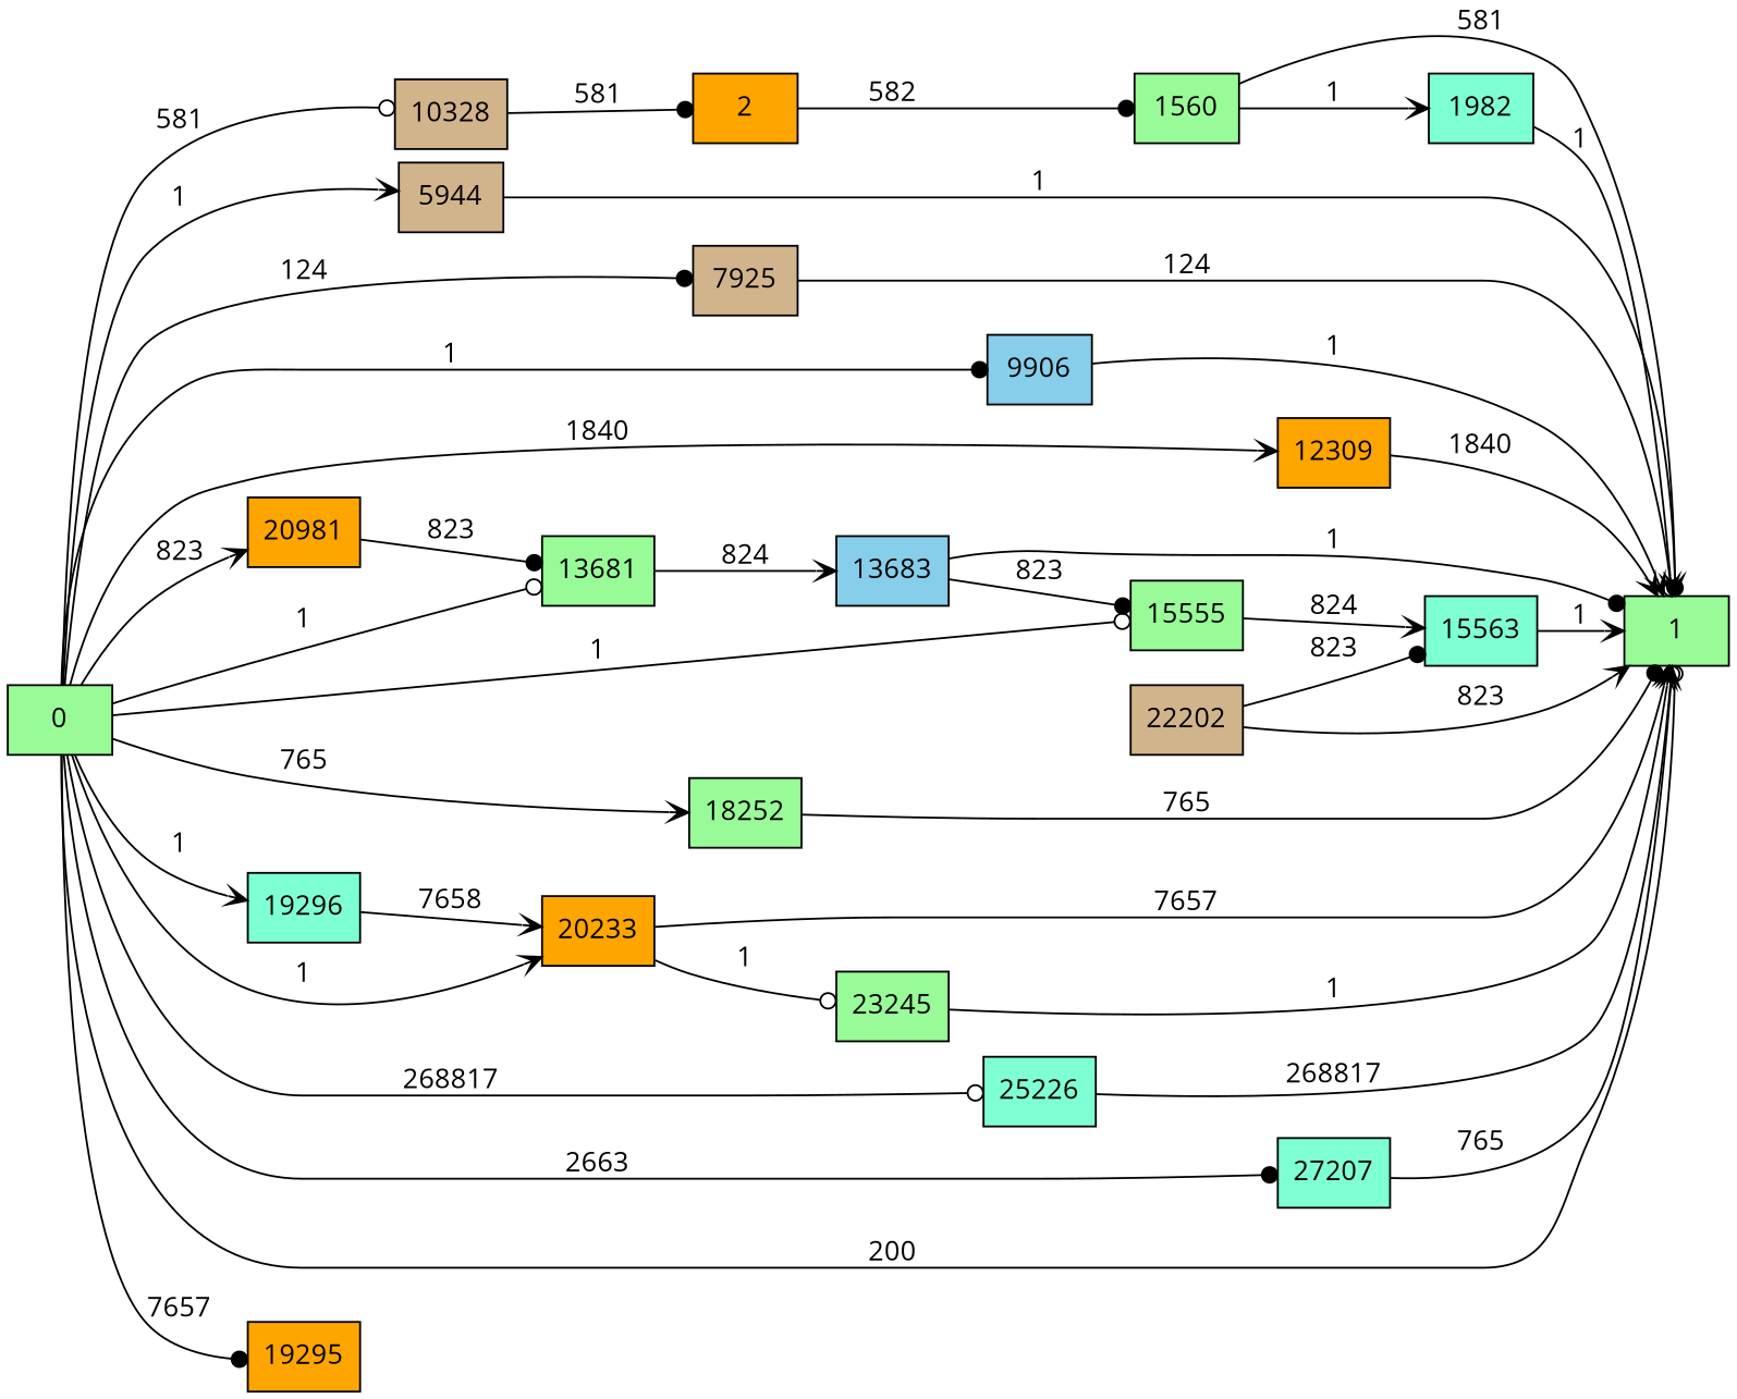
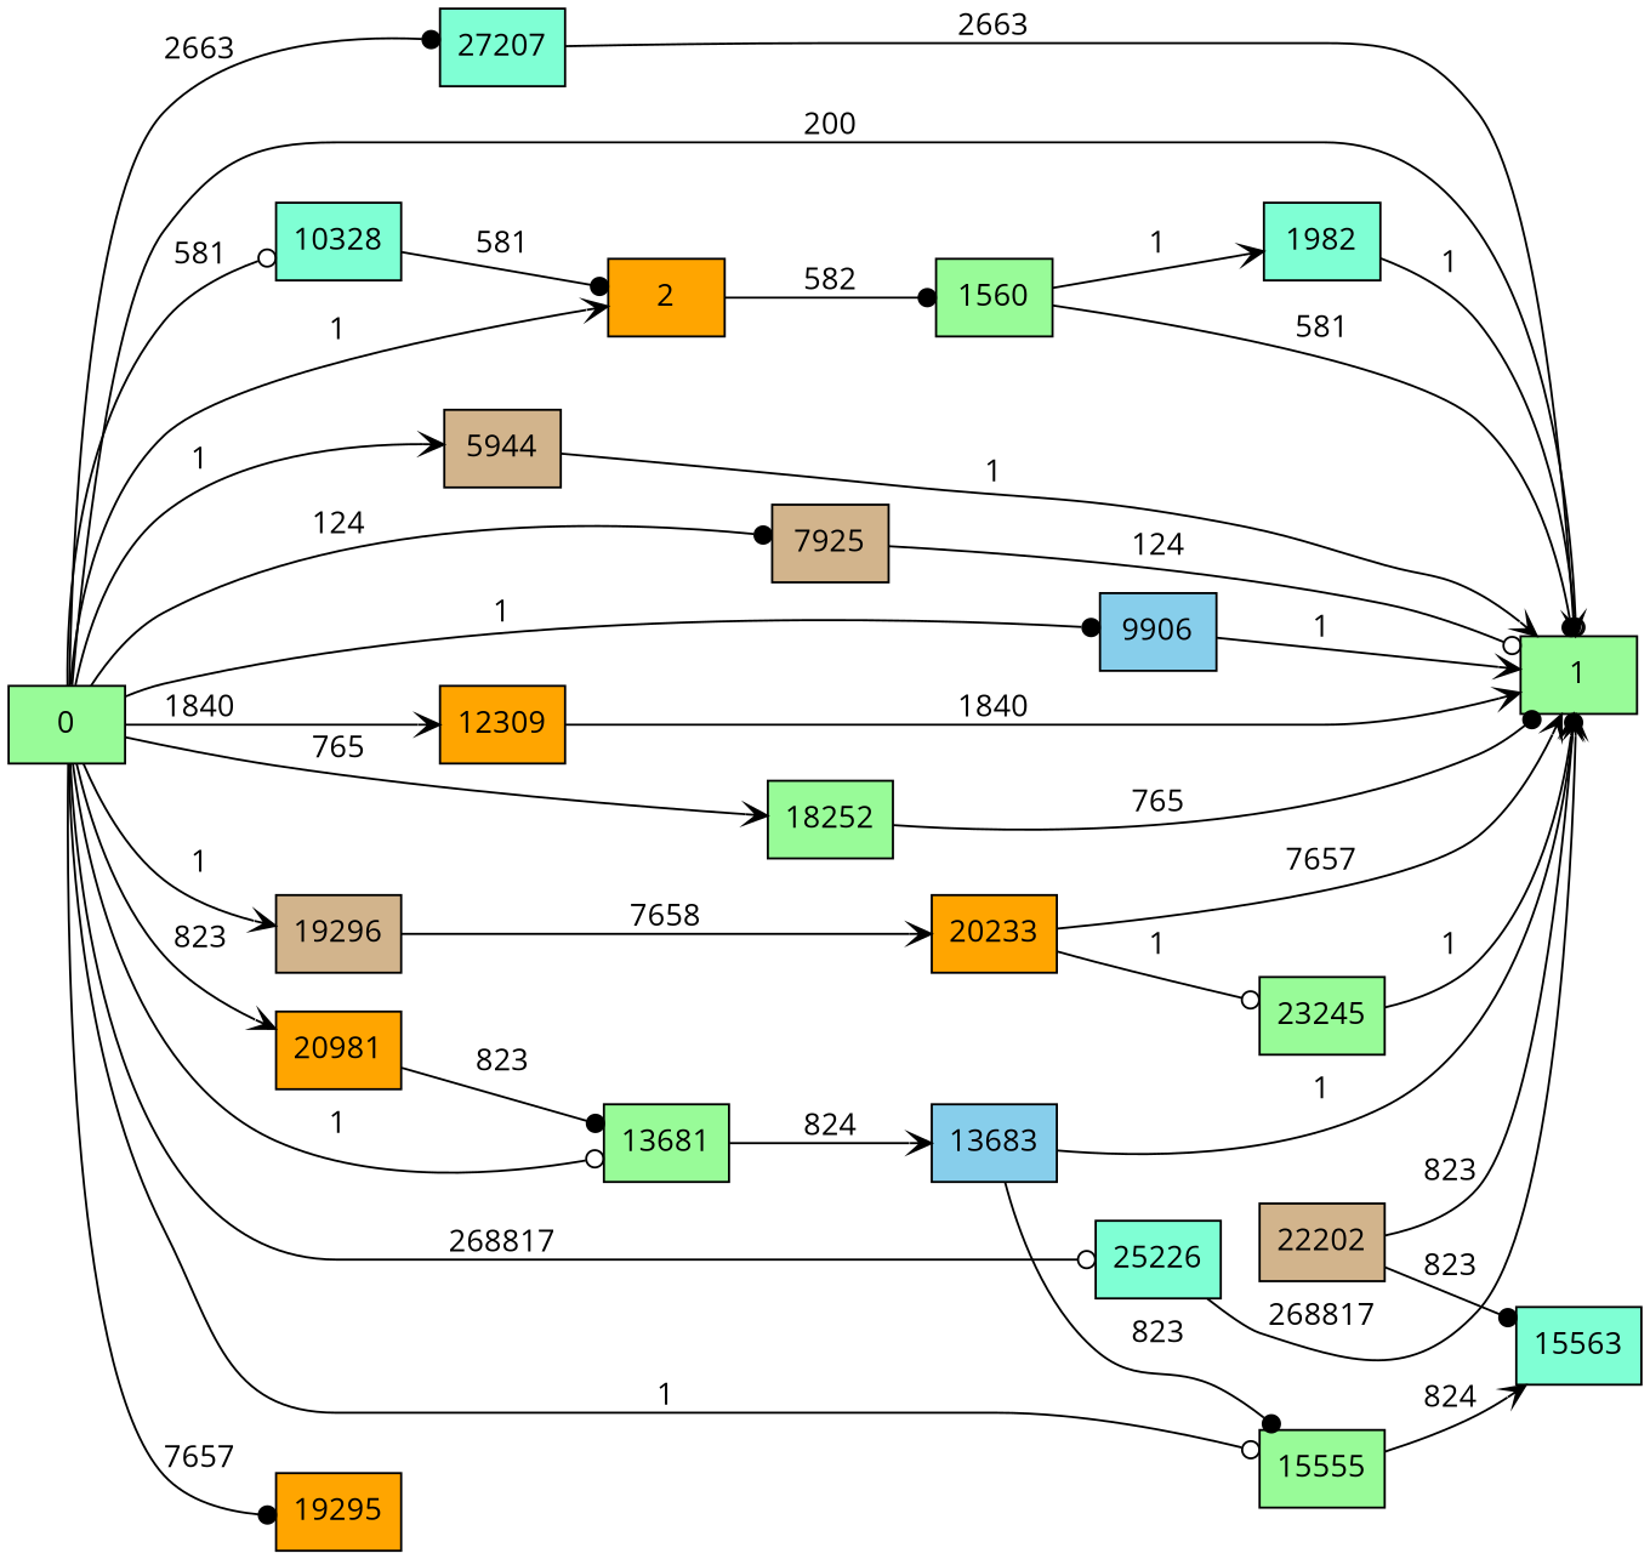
  digraph {
    fontname="Open Sans"
    rankdir=LR
    node [fillcolor=palegreen fontname="Open Sans" shape=rectangle style=filled]
    edge [arrowhead=vee fontname="Open Sans"]
    2 [fillcolor=orange]
    1560
    1
    1982 [fillcolor=aquamarine]
    5944 [fillcolor=tan]
    7925 [fillcolor=tan]
    9906 [fillcolor=skyblue]
-   10328 [fillcolor=tan]
+   10328 [fillcolor=aquamarine]
    12309 [fillcolor=orange]
    13683 [fillcolor=skyblue]
    13681
    15555
    15563 [fillcolor=aquamarine]
    22202 [fillcolor=tan]
    18252
    19295 [fillcolor=orange]
-   19296 [fillcolor=aquamarine]
+   19296 [fillcolor=tan]
    20233 [fillcolor=orange]
    23245
    20981 [fillcolor=orange]
    25226 [fillcolor=aquamarine]
    27207 [fillcolor=aquamarine]
    0
    2 -> 1560 [arrowhead=dot label=582]
    1560 -> 1 [arrowhead=dot label=581]
    1560 -> 1982 [label=1]
    1982 -> 1 [label=1]
    5944 -> 1 [label=1]
    7925 -> 1 [arrowhead=odot label=124]
    9906 -> 1 [label=1]
    10328 -> 2 [arrowhead=dot label=581]
    12309 -> 1 [label=1840]
    13683 -> 1 [arrowhead=dot label=1]
    13683 -> 15555 [arrowhead=dot label=823]
    13681 -> 13683 [label=824]
    15555 -> 15563 [label=824]
-   15563 -> 1 [label=1]
    22202 -> 1 [label=823]
    22202 -> 15563 [arrowhead=dot label=823]
    18252 -> 1 [arrowhead=dot label=765]
    19296 -> 20233 [label=7658]
    20233 -> 1 [label=7657]
    20233 -> 23245 [arrowhead=odot label=1]
    23245 -> 1 [label=1]
    20981 -> 13681 [arrowhead=dot label=823]
    25226 -> 1 [label=268817]
-   27207 -> 1 [arrowhead=odot label=765]
-   0 -> 20233 [label=1]
+   27207 -> 1 [arrowhead=odot label=2663]
+   0 -> 2 [label=1]
    0 -> 1 [arrowhead=odot label=200]
    0 -> 5944 [label=1]
    0 -> 7925 [arrowhead=dot label=124]
    0 -> 9906 [arrowhead=dot label=1]
    0 -> 10328 [arrowhead=odot label=581]
    0 -> 12309 [label=1840]
    0 -> 13681 [arrowhead=odot label=1]
    0 -> 15555 [arrowhead=odot label=1]
    0 -> 18252 [label=765]
    0 -> 19295 [arrowhead=dot label=7657]
    0 -> 19296 [label=1]
    0 -> 20981 [label=823]
    0 -> 25226 [arrowhead=odot label=268817]
    0 -> 27207 [arrowhead=dot label=2663]
  }
